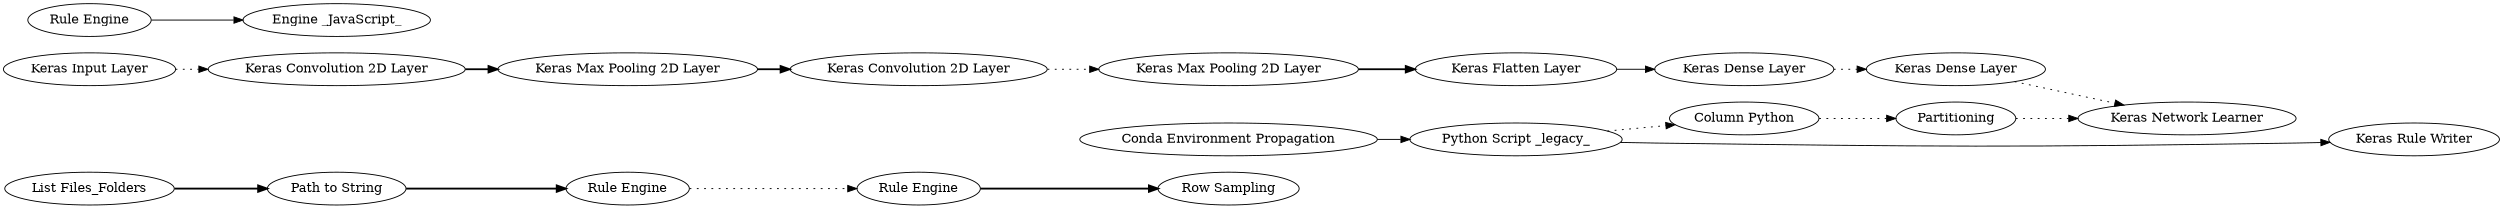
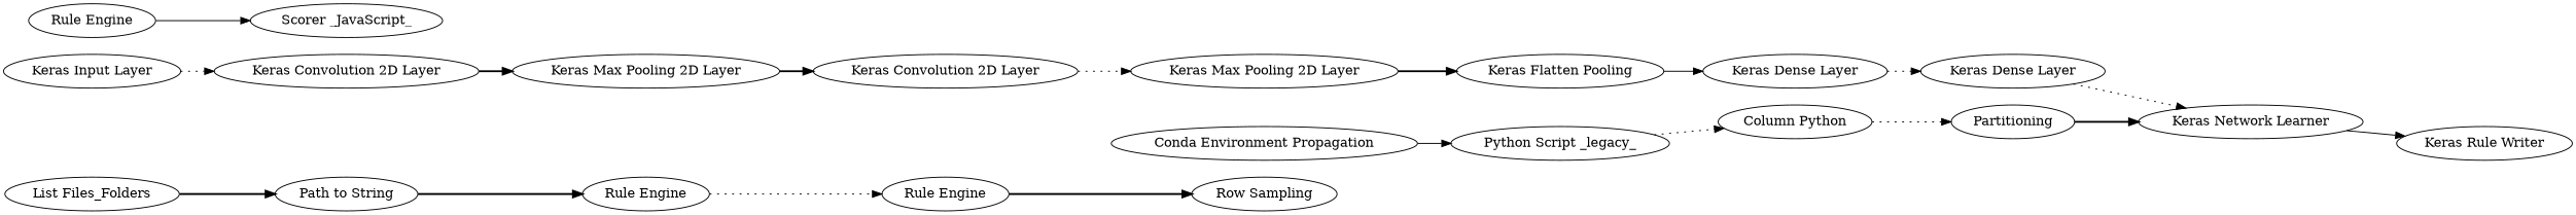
  digraph {
    rankdir=LR
    edge [style=bold]
    n1 [label="List Files_Folders"]
    n2 [label="Path to String"]
    n3 [label="Rule Engine"]
    n4 [label="Rule Engine"]
    n5 [label="Row Sampling"]
    n6 [label="Python Script _legacy_"]
    n7 [label="Column Python"]
    n8 [label=Partitioning]
    n9 [label="Keras Network Learner"]
    n10 [label="Keras Rule Writer"]
    n11 [label="Rule Engine"]
-   n12 [label="Engine _JavaScript_"]
+   n12 [label="Scorer _JavaScript_"]
    n13 [label="Keras Input Layer"]
    n14 [label="Keras Convolution 2D Layer"]
    n15 [label="Keras Max Pooling 2D Layer"]
    n16 [label="Keras Convolution 2D Layer"]
    n17 [label="Keras Max Pooling 2D Layer"]
-   n18 [label="Keras Flatten Layer"]
+   n18 [label="Keras Flatten Pooling"]
    n19 [label="Keras Dense Layer"]
    n20 [label="Keras Dense Layer"]
    n21 [label="Conda Environment Propagation"]
    n1 -> n2
    n2 -> n3
    n3 -> n4 [style=dotted]
    n4 -> n5
    n6 -> n7 [style=dotted]
    n7 -> n8 [style=dotted]
-   n8 -> n9 [style=dotted]
-   n6 -> n10 [style=solid]
+   n8 -> n9
+   n9 -> n10 [style=solid]
    n11 -> n12 [style=solid]
    n13 -> n14 [style=dotted]
    n14 -> n15
    n15 -> n16
    n16 -> n17 [style=dotted]
    n17 -> n18
    n18 -> n19 [style=solid]
    n19 -> n20 [style=dotted]
    n20 -> n9 [style=dotted]
    n21 -> n6 [style=solid]
  }
